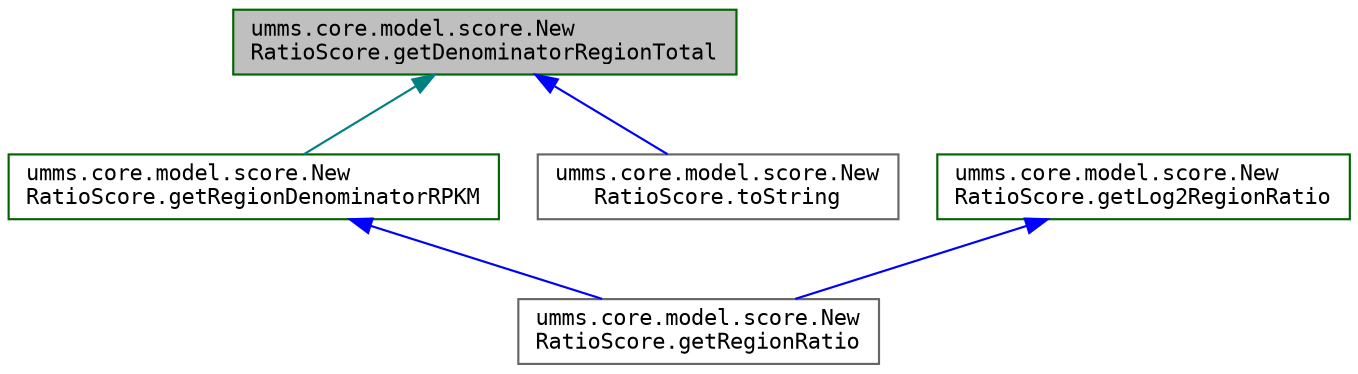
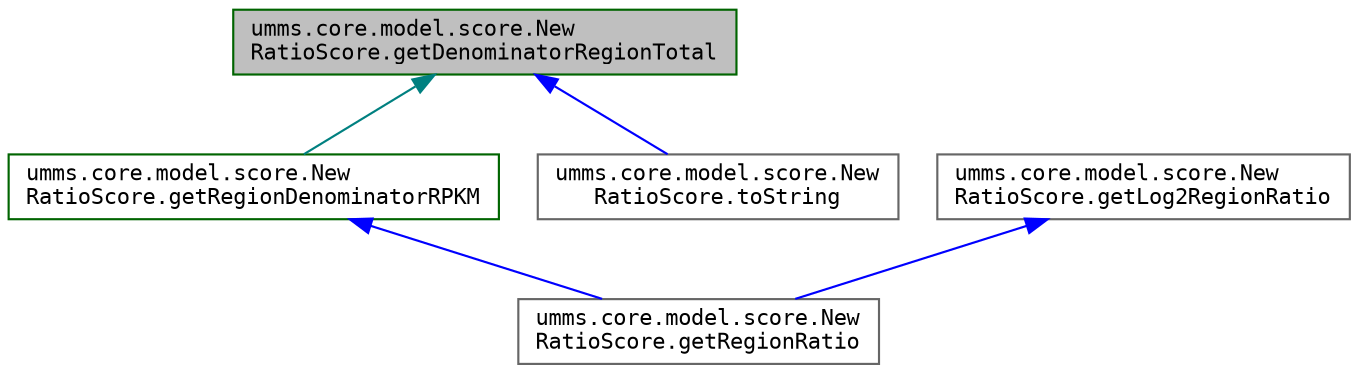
  digraph {
    fontname="DejaVu Sans Mono"
    rankdir=TB
    node [color=gray40 fillcolor=white fontname="DejaVu Sans Mono" fontsize=10 shape=record style=filled]
    edge [color=blue dir=back fontname="DejaVu Sans Mono" fontsize=10 labelfontname=Helvetica labelfontsize=10 style=solid]
    n1 [color=darkgreen fillcolor=grey75 fontcolor=black height=0.2 label="umms.core.model.score.New\lRatioScore.getDenominatorRegionTotal" width=0.4]
    n2 [color=darkgreen height=0.2 label="umms.core.model.score.New\lRatioScore.getRegionDenominatorRPKM" width=0.4]
    n3 [height=0.2 label="umms.core.model.score.New\lRatioScore.toString" width=0.4]
    n4 [height=0.2 label="umms.core.model.score.New\lRatioScore.getRegionRatio" width=0.4]
-   n5 [color=darkgreen height=0.2 label="umms.core.model.score.New\lRatioScore.getLog2RegionRatio" width=0.4]
+   n5 [height=0.2 label="umms.core.model.score.New\lRatioScore.getLog2RegionRatio" width=0.4]
    n1 -> n2 [color=teal]
    n1 -> n3
    n2 -> n4
    n5 -> n4
  }
